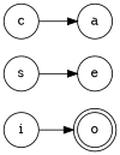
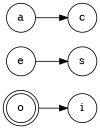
  digraph {
    rankdir=LR
    node [color=black shape=circle]
    o [shape=doublecircle]
    e
    s
    a
    c
    i
-   s -> e
-   c -> a
-   i -> o
+   e -> s
+   a -> c
+   o -> i
  }
